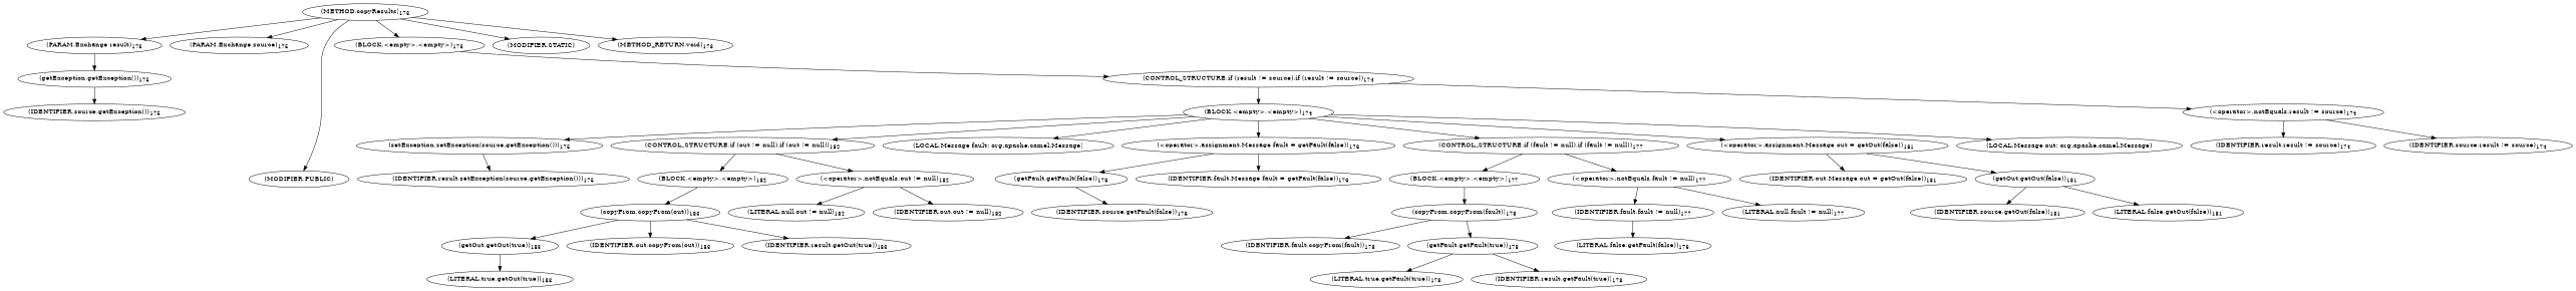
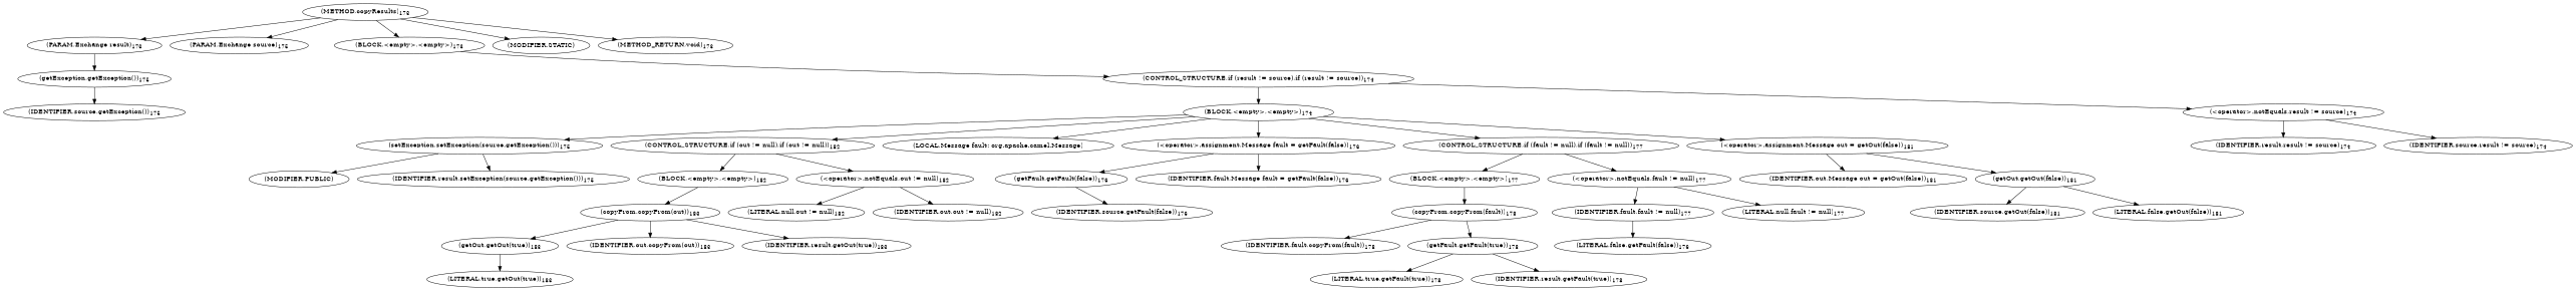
  digraph {
    n1 [label=<(METHOD,copyResults)<SUB>173</SUB>>]
    n2 [label=<(PARAM,Exchange result)<SUB>173</SUB>>]
    n3 [label=<(PARAM,Exchange source)<SUB>175</SUB>>]
    n4 [label=<(BLOCK,&lt;empty&gt;,&lt;empty&gt;)<SUB>173</SUB>>]
    n5 [label=<(MODIFIER,PUBLIC)>]
    n6 [label=<(MODIFIER,STATIC)>]
    n7 [label=<(METHOD_RETURN,void)<SUB>173</SUB>>]
    n8 [label=<(getException,getException())<SUB>175</SUB>>]
    n9 [label=<(CONTROL_STRUCTURE,if (result != source),if (result != source))<SUB>174</SUB>>]
    n10 [label=<(&lt;operator&gt;.notEquals,result != source)<SUB>174</SUB>>]
    n11 [label=<(BLOCK,&lt;empty&gt;,&lt;empty&gt;)<SUB>174</SUB>>]
    n12 [label=<(IDENTIFIER,result,result != source)<SUB>174</SUB>>]
    n13 [label=<(IDENTIFIER,source,result != source)<SUB>174</SUB>>]
    n14 [label=<(setException,setException(source.getException()))<SUB>175</SUB>>]
    n15 [label=<(LOCAL,Message fault: org.apache.camel.Message)>]
    n16 [label=<(&lt;operator&gt;.assignment,Message fault = getFault(false))<SUB>176</SUB>>]
    n17 [label=<(CONTROL_STRUCTURE,if (fault != null),if (fault != null))<SUB>177</SUB>>]
-   n18 [label=<(LOCAL,Message out: org.apache.camel.Message)>]
    n19 [label=<(&lt;operator&gt;.assignment,Message out = getOut(false))<SUB>181</SUB>>]
    n20 [label=<(CONTROL_STRUCTURE,if (out != null),if (out != null))<SUB>182</SUB>>]
    n21 [label=<(IDENTIFIER,result,setException(source.getException()))<SUB>175</SUB>>]
    n22 [label=<(IDENTIFIER,fault,Message fault = getFault(false))<SUB>176</SUB>>]
    n23 [label=<(getFault,getFault(false))<SUB>176</SUB>>]
    n24 [label=<(&lt;operator&gt;.notEquals,fault != null)<SUB>177</SUB>>]
    n25 [label=<(BLOCK,&lt;empty&gt;,&lt;empty&gt;)<SUB>177</SUB>>]
    n26 [label=<(IDENTIFIER,out,Message out = getOut(false))<SUB>181</SUB>>]
    n27 [label=<(getOut,getOut(false))<SUB>181</SUB>>]
    n28 [label=<(&lt;operator&gt;.notEquals,out != null)<SUB>182</SUB>>]
    n29 [label=<(BLOCK,&lt;empty&gt;,&lt;empty&gt;)<SUB>182</SUB>>]
    n30 [label=<(IDENTIFIER,source,getException())<SUB>175</SUB>>]
    n31 [label=<(IDENTIFIER,source,getFault(false))<SUB>176</SUB>>]
    n32 [label=<(LITERAL,false,getFault(false))<SUB>176</SUB>>]
    n33 [label=<(IDENTIFIER,fault,fault != null)<SUB>177</SUB>>]
    n34 [label=<(LITERAL,null,fault != null)<SUB>177</SUB>>]
    n35 [label=<(copyFrom,copyFrom(fault))<SUB>178</SUB>>]
    n36 [label=<(getFault,getFault(true))<SUB>178</SUB>>]
    n37 [label=<(IDENTIFIER,fault,copyFrom(fault))<SUB>178</SUB>>]
    n38 [label=<(IDENTIFIER,result,getFault(true))<SUB>178</SUB>>]
    n39 [label=<(LITERAL,true,getFault(true))<SUB>178</SUB>>]
    n40 [label=<(IDENTIFIER,source,getOut(false))<SUB>181</SUB>>]
    n41 [label=<(LITERAL,false,getOut(false))<SUB>181</SUB>>]
    n42 [label=<(IDENTIFIER,out,out != null)<SUB>182</SUB>>]
    n43 [label=<(LITERAL,null,out != null)<SUB>182</SUB>>]
    n44 [label=<(copyFrom,copyFrom(out))<SUB>183</SUB>>]
    n45 [label=<(getOut,getOut(true))<SUB>183</SUB>>]
    n46 [label=<(IDENTIFIER,out,copyFrom(out))<SUB>183</SUB>>]
    n47 [label=<(IDENTIFIER,result,getOut(true))<SUB>183</SUB>>]
    n48 [label=<(LITERAL,true,getOut(true))<SUB>183</SUB>>]
    n1 -> n2
    n1 -> n3
    n1 -> n4
-   n1 -> n5
+   n14 -> n5
    n1 -> n6
    n1 -> n7
    n2 -> n8
    n4 -> n9
    n8 -> n30
    n9 -> n10
    n9 -> n11
    n10 -> n12
    n10 -> n13
    n11 -> n14
    n11 -> n15
    n11 -> n16
    n11 -> n17
-   n11 -> n18
    n11 -> n19
    n11 -> n20
    n14 -> n21
    n16 -> n22
    n16 -> n23
    n17 -> n24
    n17 -> n25
    n19 -> n26
    n19 -> n27
    n20 -> n28
    n20 -> n29
    n23 -> n31
    n24 -> n33
    n24 -> n34
    n25 -> n35
    n27 -> n40
    n27 -> n41
    n28 -> n42
    n28 -> n43
    n29 -> n44
    n33 -> n32
    n35 -> n36
    n35 -> n37
    n36 -> n38
    n36 -> n39
    n44 -> n45
    n44 -> n46
    n44 -> n47
    n45 -> n48
  }
